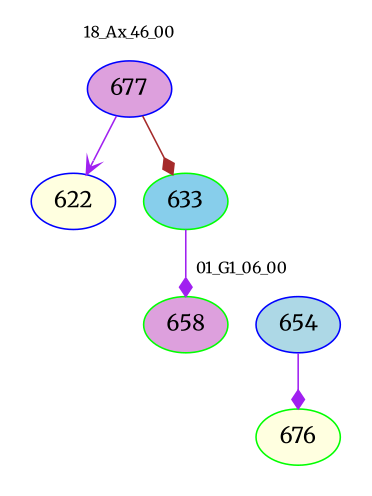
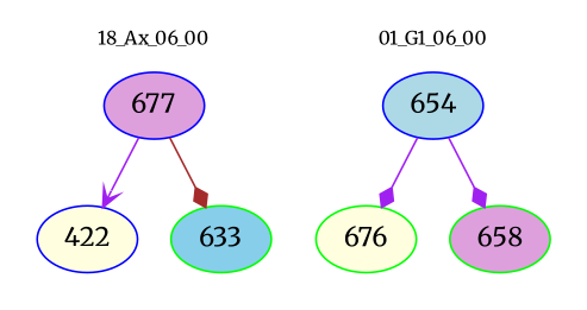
  digraph {
    fontname=Merriweather
    node [color=blue fillcolor=plum fontname=Merriweather style=filled]
    edge [arrowhead=diamond color=purple fontname=Merriweather]
    n1 [label=677]
-   n2 [fillcolor=lightyellow label=622]
+   n2 [fillcolor=lightyellow label=422]
    n3 [color=green fillcolor=skyblue label=633]
    n4 [fillcolor=lightblue label=654]
    n5 [color=green fillcolor=lightyellow label=676]
    n6 [color=green label=658]
    subgraph cluster_1 {
      color=white
      fontsize=10
-     label="18_Ax_46_00"
+     label="18_Ax_06_00"
      n1
      n2
      n3
    }
    subgraph cluster_2 {
      color=white
      fontsize=10
      label="01_G1_06_00"
      n4
      n5
      n6
    }
    n1 -> n2 [arrowhead=vee]
    n1 -> n3 [color=brown]
    n4 -> n5
-   n3 -> n6
+   n4 -> n6
  }
